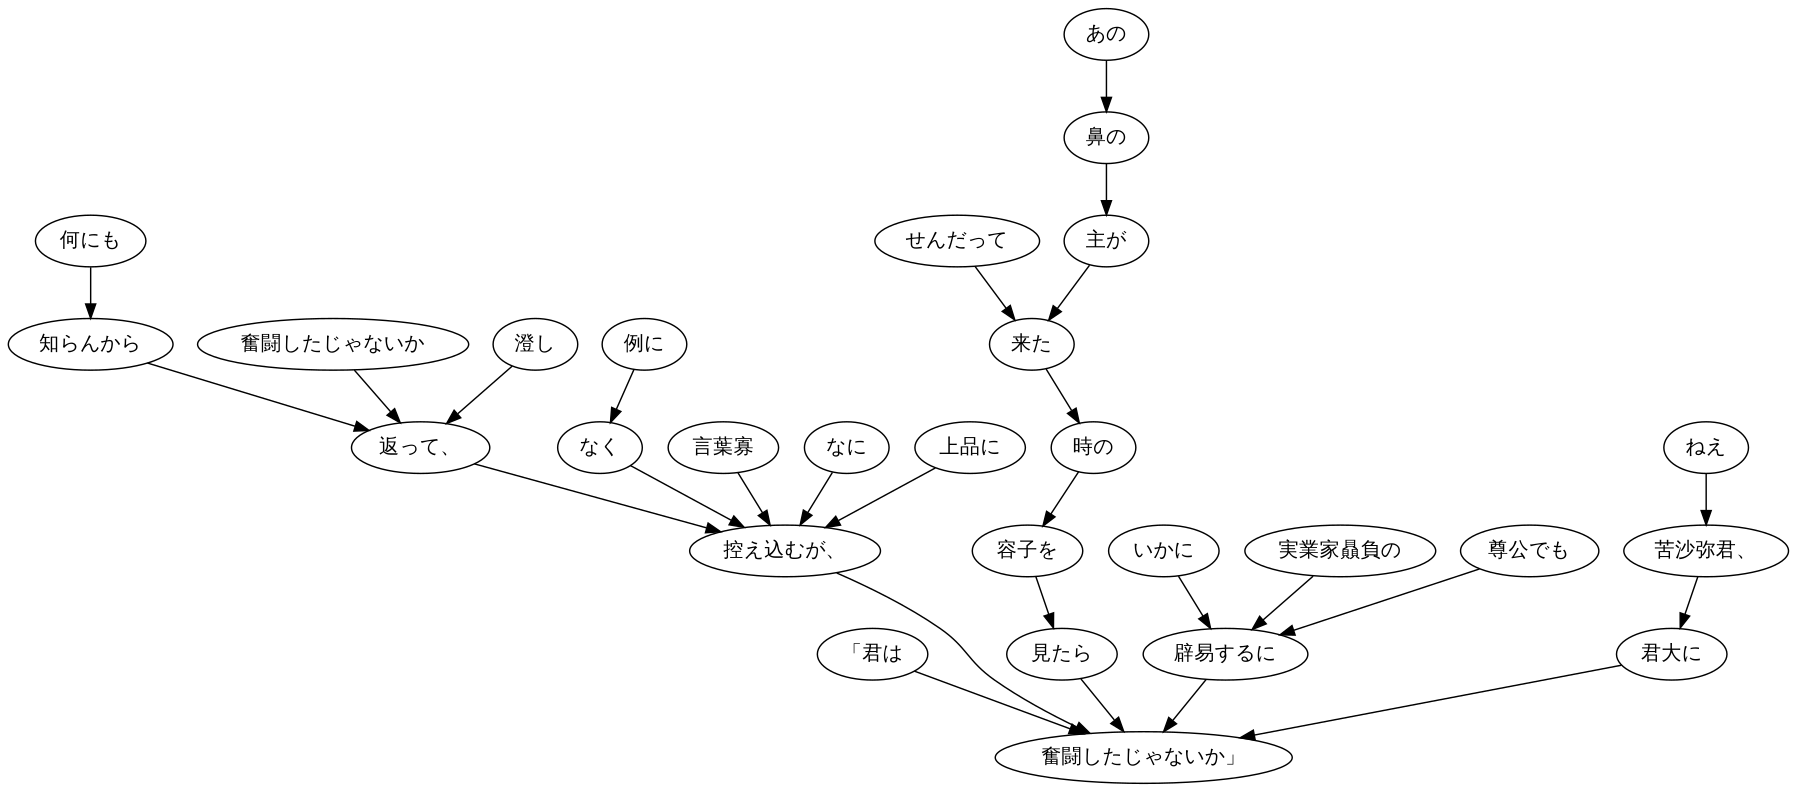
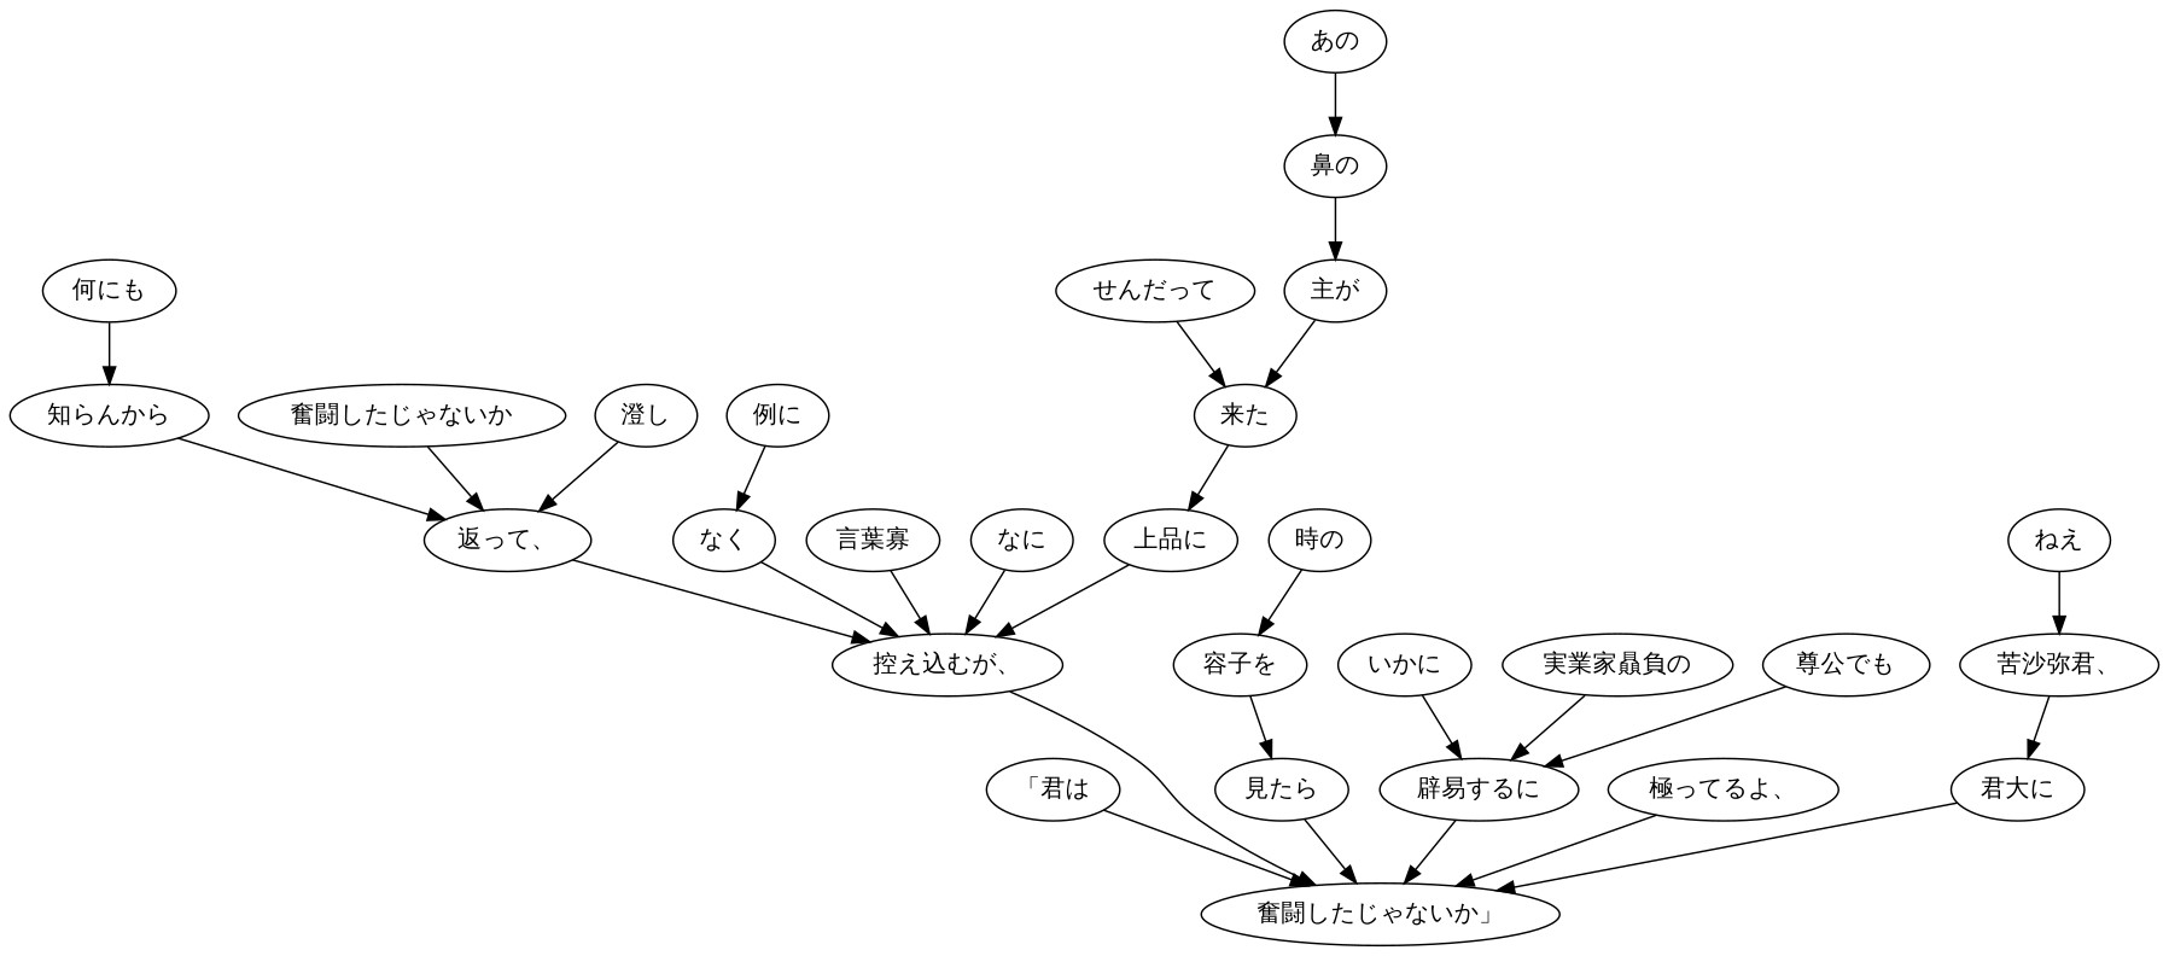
  digraph {
    n1 [label="「君は"]
    n2 [label="奮闘したじゃないか」"]
    n3 [label="何にも"]
    n4 [label="知らんから"]
    n5 [label="返って、"]
    n6 [label="控え込むが、"]
    n7 [label="奮闘したじゃないか"]
    n8 [label="澄し"]
    n9 [label="例に"]
    n10 [label="なく"]
    n11 [label="言葉寡"]
    n12 [label="なに"]
    n13 [label="上品に"]
    n14 [label="せんだって"]
    n15 [label="来た"]
    n16 [label="時の"]
    n17 [label="あの"]
    n18 [label="鼻の"]
    n19 [label="主が"]
    n20 [label="容子を"]
    n21 [label="見たら"]
    n22 [label="いかに"]
    n23 [label="辟易するに"]
    n24 [label="実業家贔負の"]
    n25 [label="尊公でも"]
+   n26 [label="極ってるよ、"]
    n27 [label="ねえ"]
    n28 [label="苦沙弥君、"]
    n29 [label="君大に"]
    n1 -> n2
    n3 -> n4
    n4 -> n5
    n5 -> n6
    n6 -> n2
    n7 -> n5
    n8 -> n5
    n9 -> n10
    n10 -> n6
    n11 -> n6
    n12 -> n6
    n13 -> n6
    n14 -> n15
-   n15 -> n16
+   n15 -> n13
    n16 -> n20
    n17 -> n18
    n18 -> n19
    n19 -> n15
    n20 -> n21
    n21 -> n2
    n22 -> n23
    n23 -> n2
    n24 -> n23
    n25 -> n23
+   n26 -> n2
    n27 -> n28
    n28 -> n29
    n29 -> n2
  }
